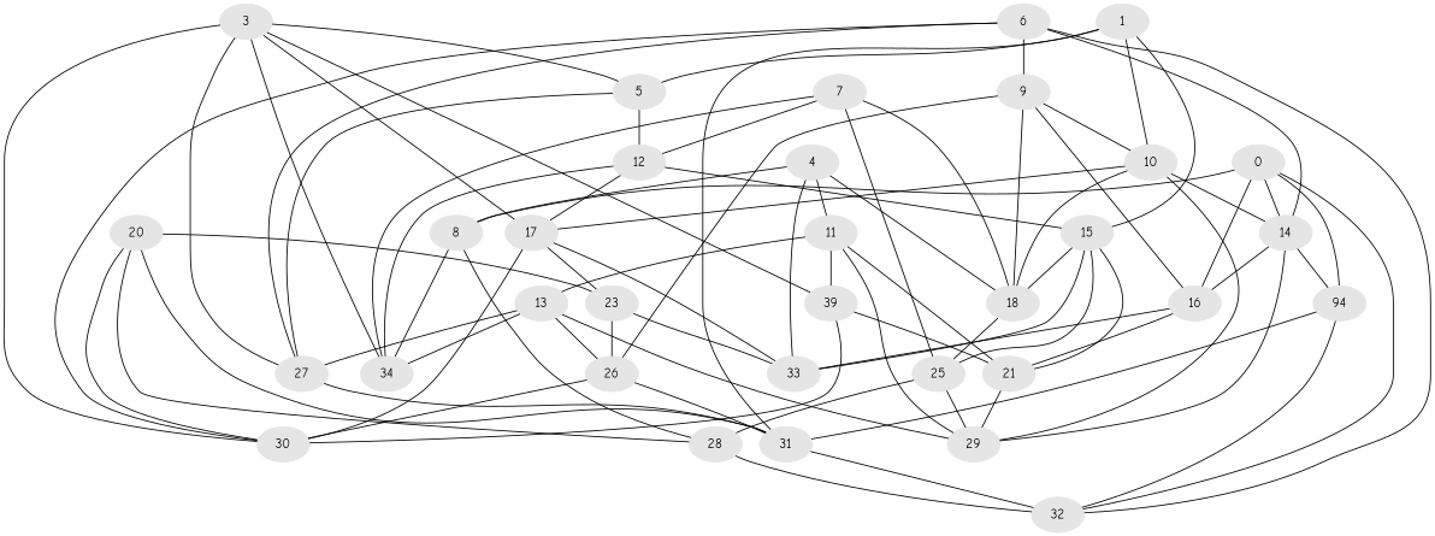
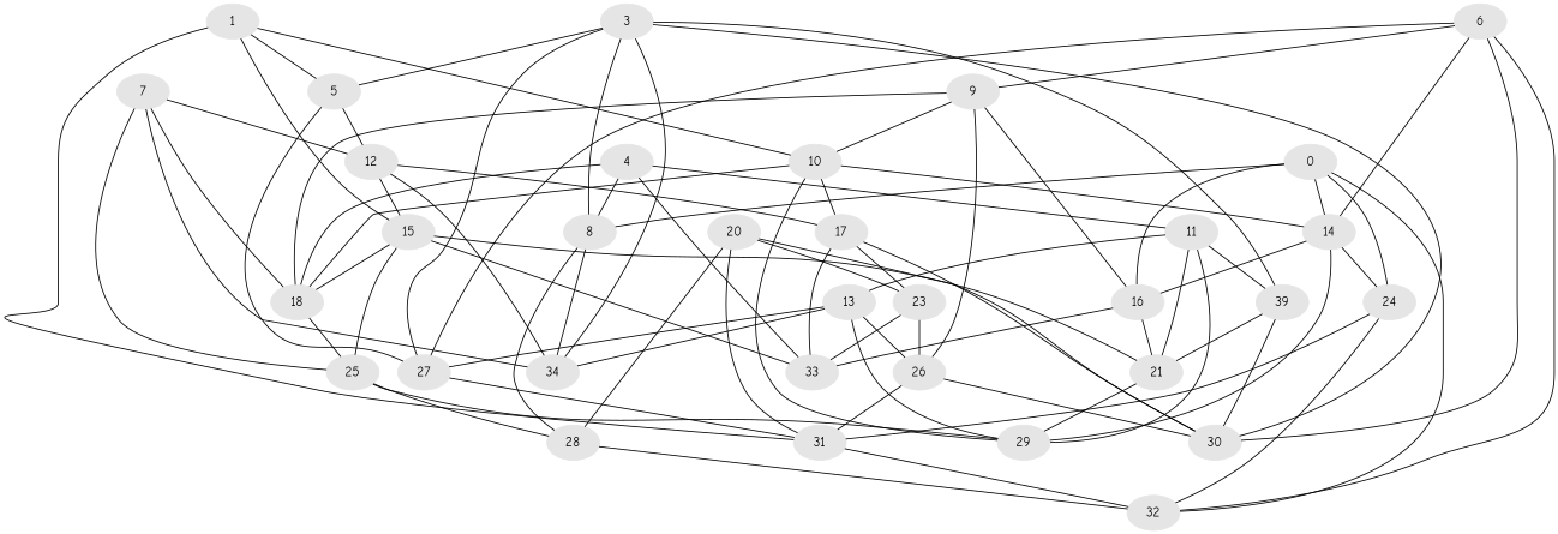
  graph {
    fontname="Comic Neue"
    node [color=gray90 fontname="Comic Neue" style=filled]
    edge [fontname="Comic Neue" weight=1.0]
    1
    5
    10
    15
    31
    27
    12
    14
    17
    18
    29
    33
    25
    21
    32
    n16 [label=0]
    8
    16
-   24 [label=94]
+   24
    34
    28
    3
    n23 [label=39]
    30
    23
    4
    11
    13
    6
    9
    26
    7
    20
    1 -- 5
    1 -- 10
    1 -- 15
    1 -- 31
    5 -- 27 [weight=2.0]
    5 -- 12 [weight=2.0]
    10 -- 14
    10 -- 17
    10 -- 18
    10 -- 29
    15 -- 18
    15 -- 33
    15 -- 25
    15 -- 21
    31 -- 32
    27 -- 31
    12 -- 15
    12 -- 17
    12 -- 34
    14 -- 29
    14 -- 16
    14 -- 24
    17 -- 33
    17 -- 30
    17 -- 23
    18 -- 25
    25 -- 29
    25 -- 28 [weight=2.0]
    21 -- 29
    n16 -- 14
    n16 -- 32
    n16 -- 8 [weight=2.0]
    n16 -- 16
    n16 -- 24
    8 -- 34 [weight=2.0]
    8 -- 28
    16 -- 33 [weight=2.0]
    16 -- 21
    24 -- 31
    24 -- 32
    28 -- 32 [weight=2.0]
    3 -- 5
    3 -- 27
-   3 -- 17
+   3 -- 8
    3 -- 34
    3 -- n23
    3 -- 30
    n23 -- 21
    n23 -- 30
    23 -- 33
    23 -- 26
    4 -- 18
    4 -- 33
    4 -- 8
    4 -- 11
    11 -- 29
    11 -- 21 [weight=2.0]
    11 -- n23
    11 -- 13
    13 -- 27
    13 -- 29
    13 -- 34
    13 -- 26
    6 -- 27
    6 -- 14
    6 -- 32
    6 -- 30
    6 -- 9
    9 -- 10
    9 -- 18
    9 -- 16
    9 -- 26
    26 -- 31
    26 -- 30
    7 -- 12
    7 -- 18
    7 -- 25
    7 -- 34
    20 -- 31
    20 -- 28
    20 -- 30
    20 -- 23 [weight=3.0]
  }
